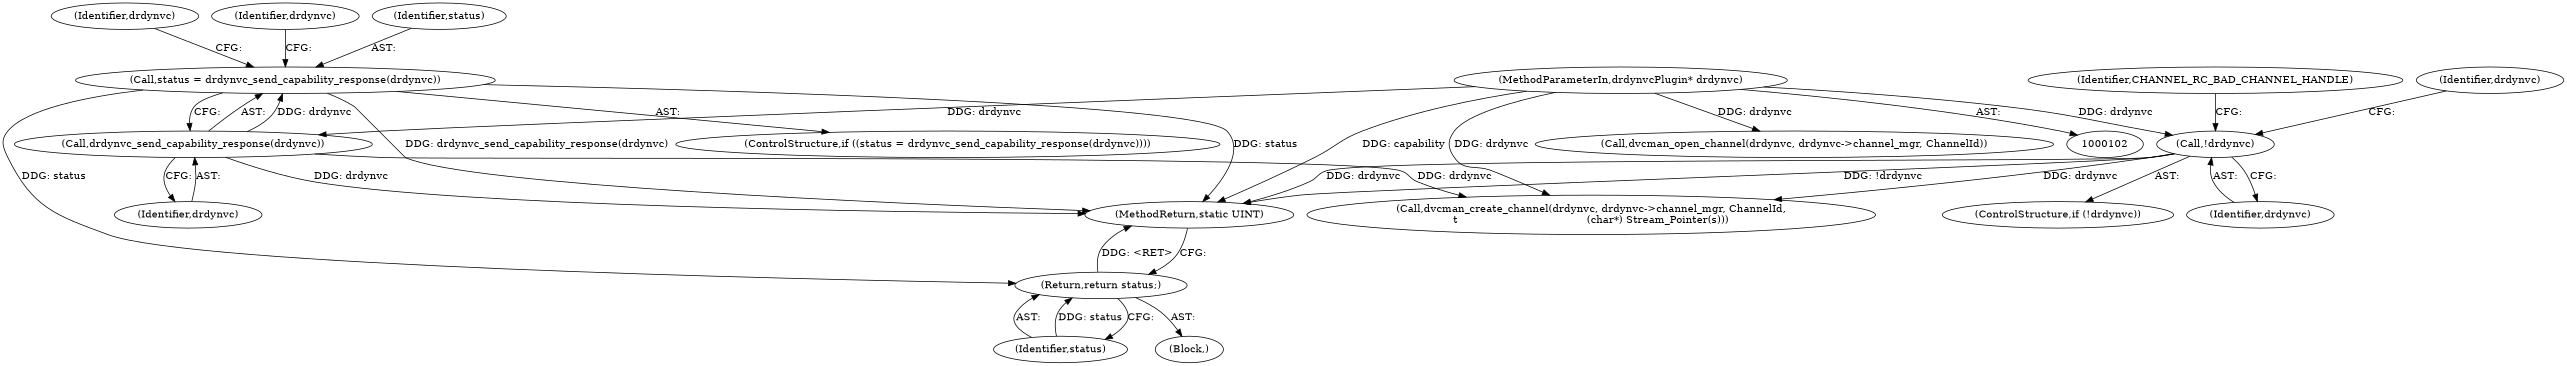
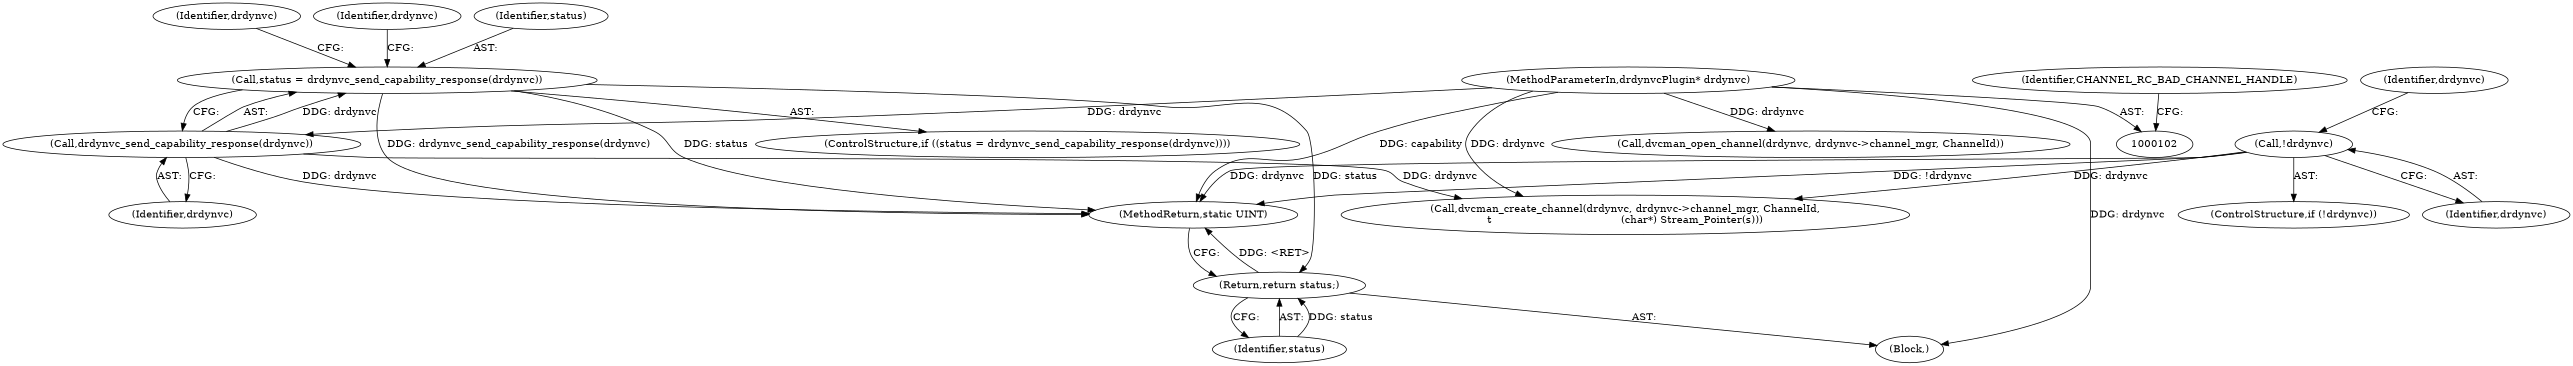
  digraph {
    n1 [label="(Call,status = drdynvc_send_capability_response(drdynvc))"]
    n2 [label="(Call,drdynvc_send_capability_response(drdynvc))"]
    n3 [label="(Return,return status;)"]
    n4 [label="(ControlStructure,if ((status = drdynvc_send_capability_response(drdynvc))))"]
    n5 [label="(MethodReturn,static UINT)"]
    n6 [label="(Call,dvcman_create_channel(drdynvc, drdynvc->channel_mgr, ChannelId,\n\t                                       (char*) Stream_Pointer(s)))"]
    n7 [label="(Identifier,drdynvc)"]
    n8 [label="(Identifier,status)"]
    n9 [label="(Block,)"]
    n10 [label="(Call,!drdynvc)"]
    n11 [label="(ControlStructure,if (!drdynvc))"]
    n12 [label="(Identifier,drdynvc)"]
    n13 [label="(MethodParameterIn,drdynvcPlugin* drdynvc)"]
    n14 [label="(Call,dvcman_open_channel(drdynvc, drdynvc->channel_mgr, ChannelId))"]
    1000102
    n16 [label="(Identifier,CHANNEL_RC_BAD_CHANNEL_HANDLE)"]
    n17 [label="(Identifier,drdynvc)"]
    n18 [label="(Identifier,drdynvc)"]
    n19 [label="(Identifier,status)"]
    n20 [label="(Identifier,drdynvc)"]
    n1 -> n2 [label="CFG: "]
    n1 -> n3 [label="DDG: status"]
    n1 -> n4 [label="AST: "]
    n1 -> n5 [label="DDG: status"]
    n1 -> n5 [label="DDG: drdynvc_send_capability_response(drdynvc)"]
    n2 -> n1 [label="AST: "]
    n2 -> n1 [label="DDG: drdynvc"]
    n2 -> n5 [label="DDG: drdynvc"]
    n2 -> n6 [label="DDG: drdynvc"]
    n2 -> n7 [label="CFG: "]
    n3 -> n5 [label="DDG: <RET>"]
    n3 -> n8 [label="CFG: "]
    n3 -> n9 [label="AST: "]
    n5 -> n3 [label="CFG: "]
    n7 -> n2 [label="AST: "]
    n8 -> n3 [label="AST: "]
    n8 -> n3 [label="DDG: status"]
    n10 -> n5 [label="DDG: !drdynvc"]
    n10 -> n5 [label="DDG: drdynvc"]
    n10 -> n6 [label="DDG: drdynvc"]
    n10 -> n11 [label="AST: "]
    n10 -> n12 [label="CFG: "]
    n12 -> n10 [label="AST: "]
    n13 -> n2 [label="DDG: drdynvc"]
    n13 -> n5 [label="DDG: capability"]
    n13 -> n6 [label="DDG: drdynvc"]
-   n13 -> n10 [label="DDG: drdynvc"]
+   n13 -> n9 [label="DDG: drdynvc"]
    n13 -> n14 [label="DDG: drdynvc"]
    n13 -> 1000102 [label="AST: "]
-   n16 -> n10 [label="CFG: "]
+   n16 -> 1000102 [label="CFG: "]
    n17 -> n1 [label="CFG: "]
    n18 -> n1 [label="CFG: "]
    n19 -> n1 [label="AST: "]
    n20 -> n10 [label="CFG: "]
  }
